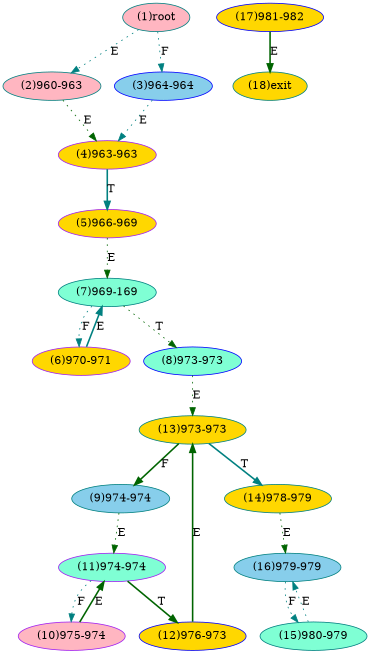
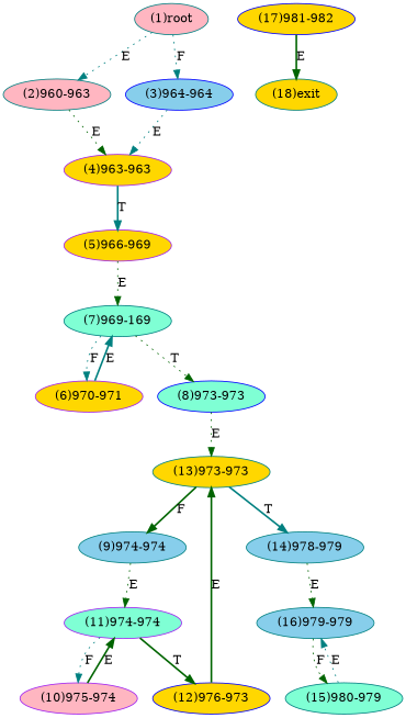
  digraph {
    fontname="DejaVu Serif"
    node [color=teal fillcolor=gold fontname="DejaVu Serif" style=filled]
    edge [color=darkgreen fontname="DejaVu Serif" style=dotted]
    n1 [fillcolor=lightpink label="(1)root"]
    n2 [fillcolor=lightpink label="(2)960-963"]
    n3 [color=blue fillcolor=skyblue label="(3)964-964"]
    n4 [color=purple label="(4)963-963"]
    n5 [color=purple label="(5)966-969"]
    n6 [fillcolor=aquamarine label="(7)969-169"]
    n7 [color=purple label="(6)970-971"]
    n8 [color=blue fillcolor=aquamarine label="(8)973-973"]
    n9 [label="(13)973-973"]
    n10 [fillcolor=skyblue label="(9)974-974"]
-   n11 [label="(14)978-979"]
+   n11 [fillcolor=skyblue label="(14)978-979"]
    n12 [color=purple fillcolor=aquamarine label="(11)974-974"]
    n13 [color=purple fillcolor=lightpink label="(10)975-974"]
    n14 [color=blue label="(12)976-973"]
    n15 [fillcolor=skyblue label="(16)979-979"]
    n16 [fillcolor=aquamarine label="(15)980-979"]
    n17 [color=blue label="(17)981-982"]
    n18 [label="(18)exit"]
    n1 -> n2 [color=teal label=E]
    n1 -> n3 [color=teal label=F]
    n2 -> n4 [label=E]
    n3 -> n4 [color=teal label=E]
    n4 -> n5 [color=teal label=T style=bold]
    n5 -> n6 [label=E]
    n6 -> n7 [color=teal label=F]
    n6 -> n8 [label=T]
    n7 -> n6 [color=teal label=E style=bold]
    n8 -> n9 [label=E]
    n9 -> n10 [label=F style=bold]
    n9 -> n11 [color=teal label=T style=bold]
    n10 -> n12 [label=E]
    n11 -> n15 [label=E]
    n12 -> n13 [color=teal label=F]
    n12 -> n14 [label=T style=bold]
    n13 -> n12 [label=E style=bold]
    n14 -> n9 [label=E style=bold]
-   n15 -> n16 [color=teal label=F]
+   n15 -> n16 [label=F]
    n16 -> n15 [color=teal label=E]
    n17 -> n18 [label=E style=bold]
  }
